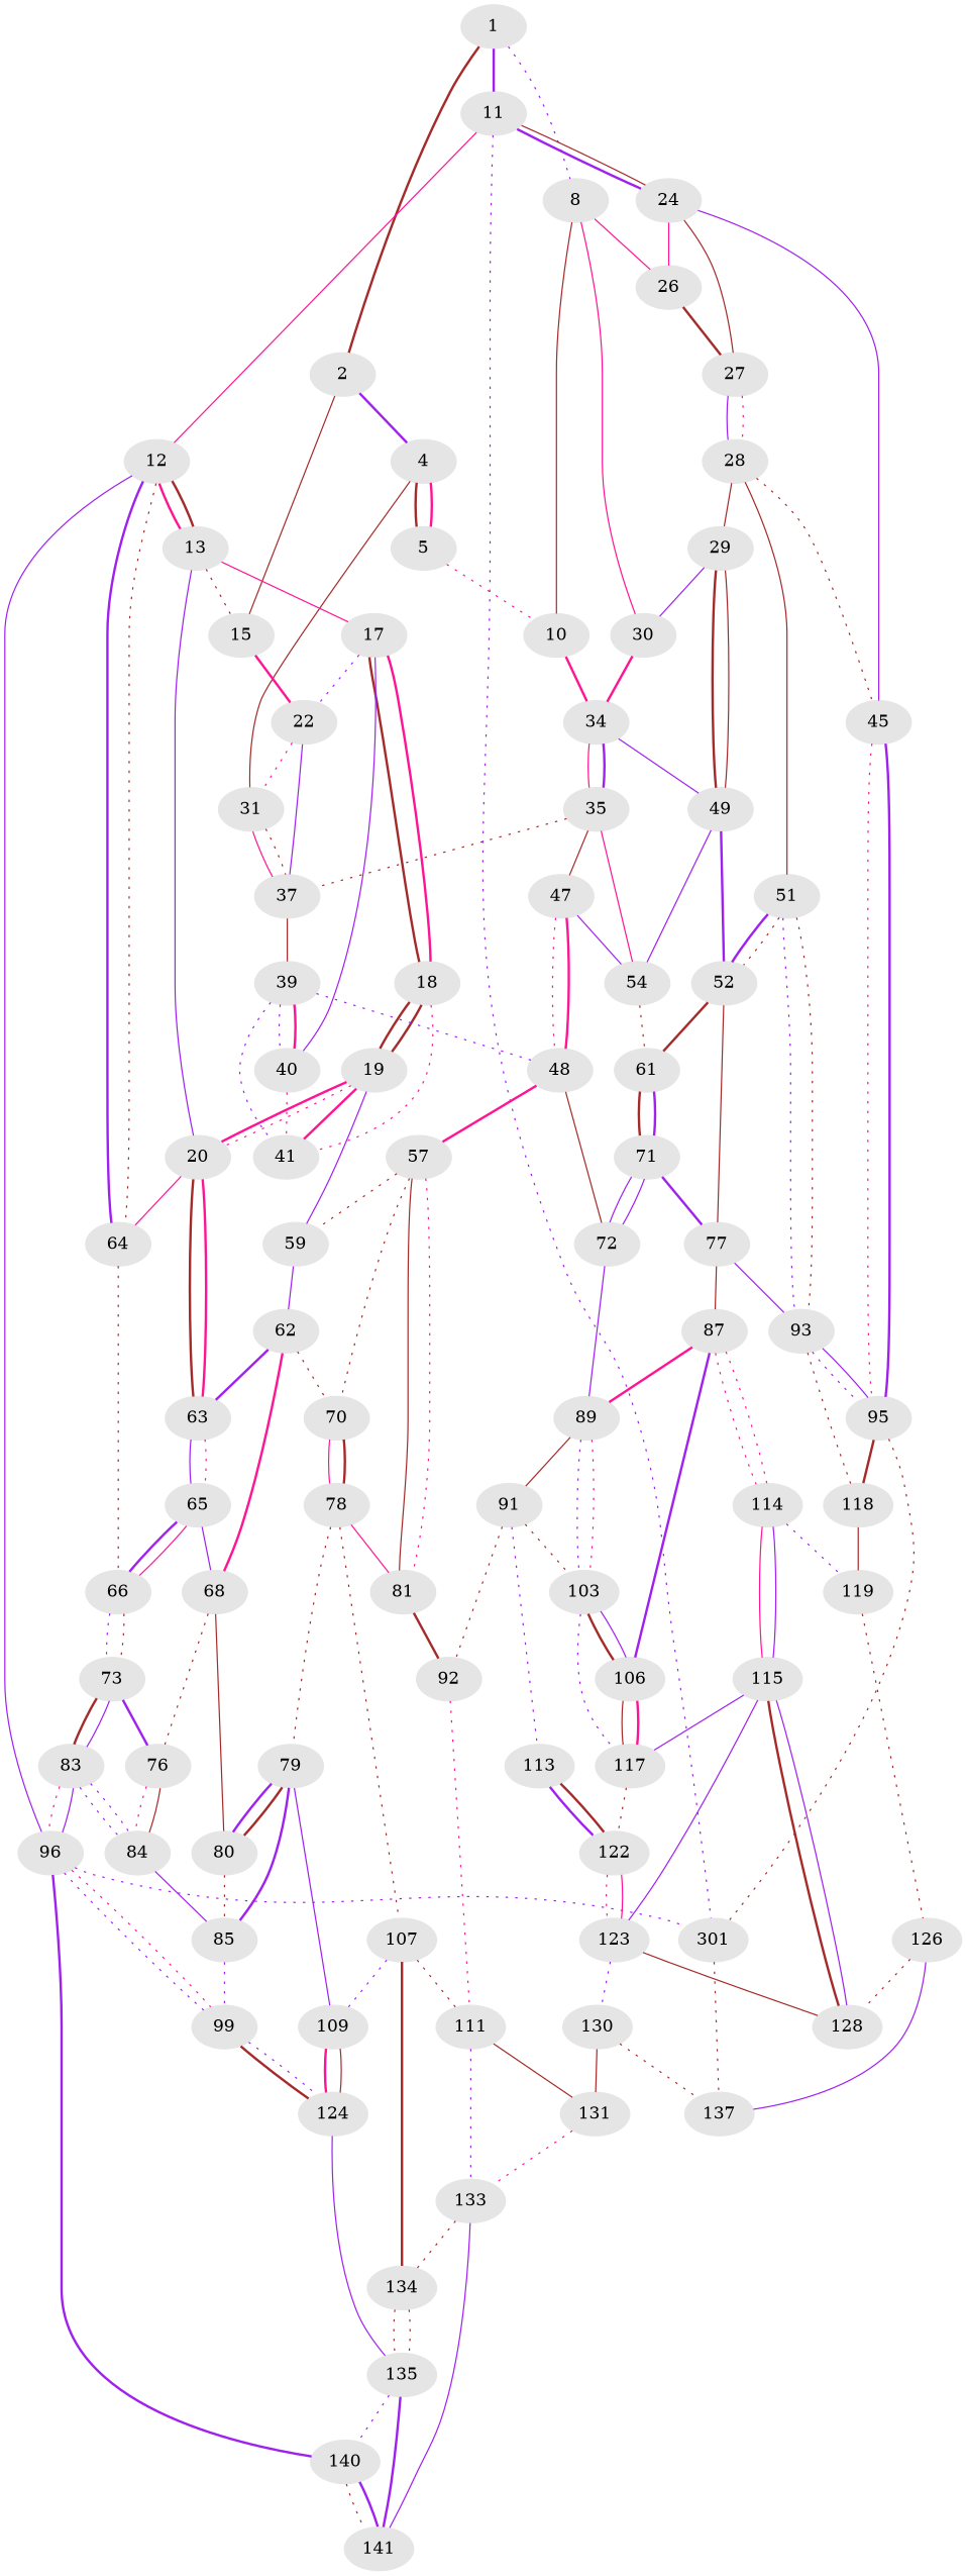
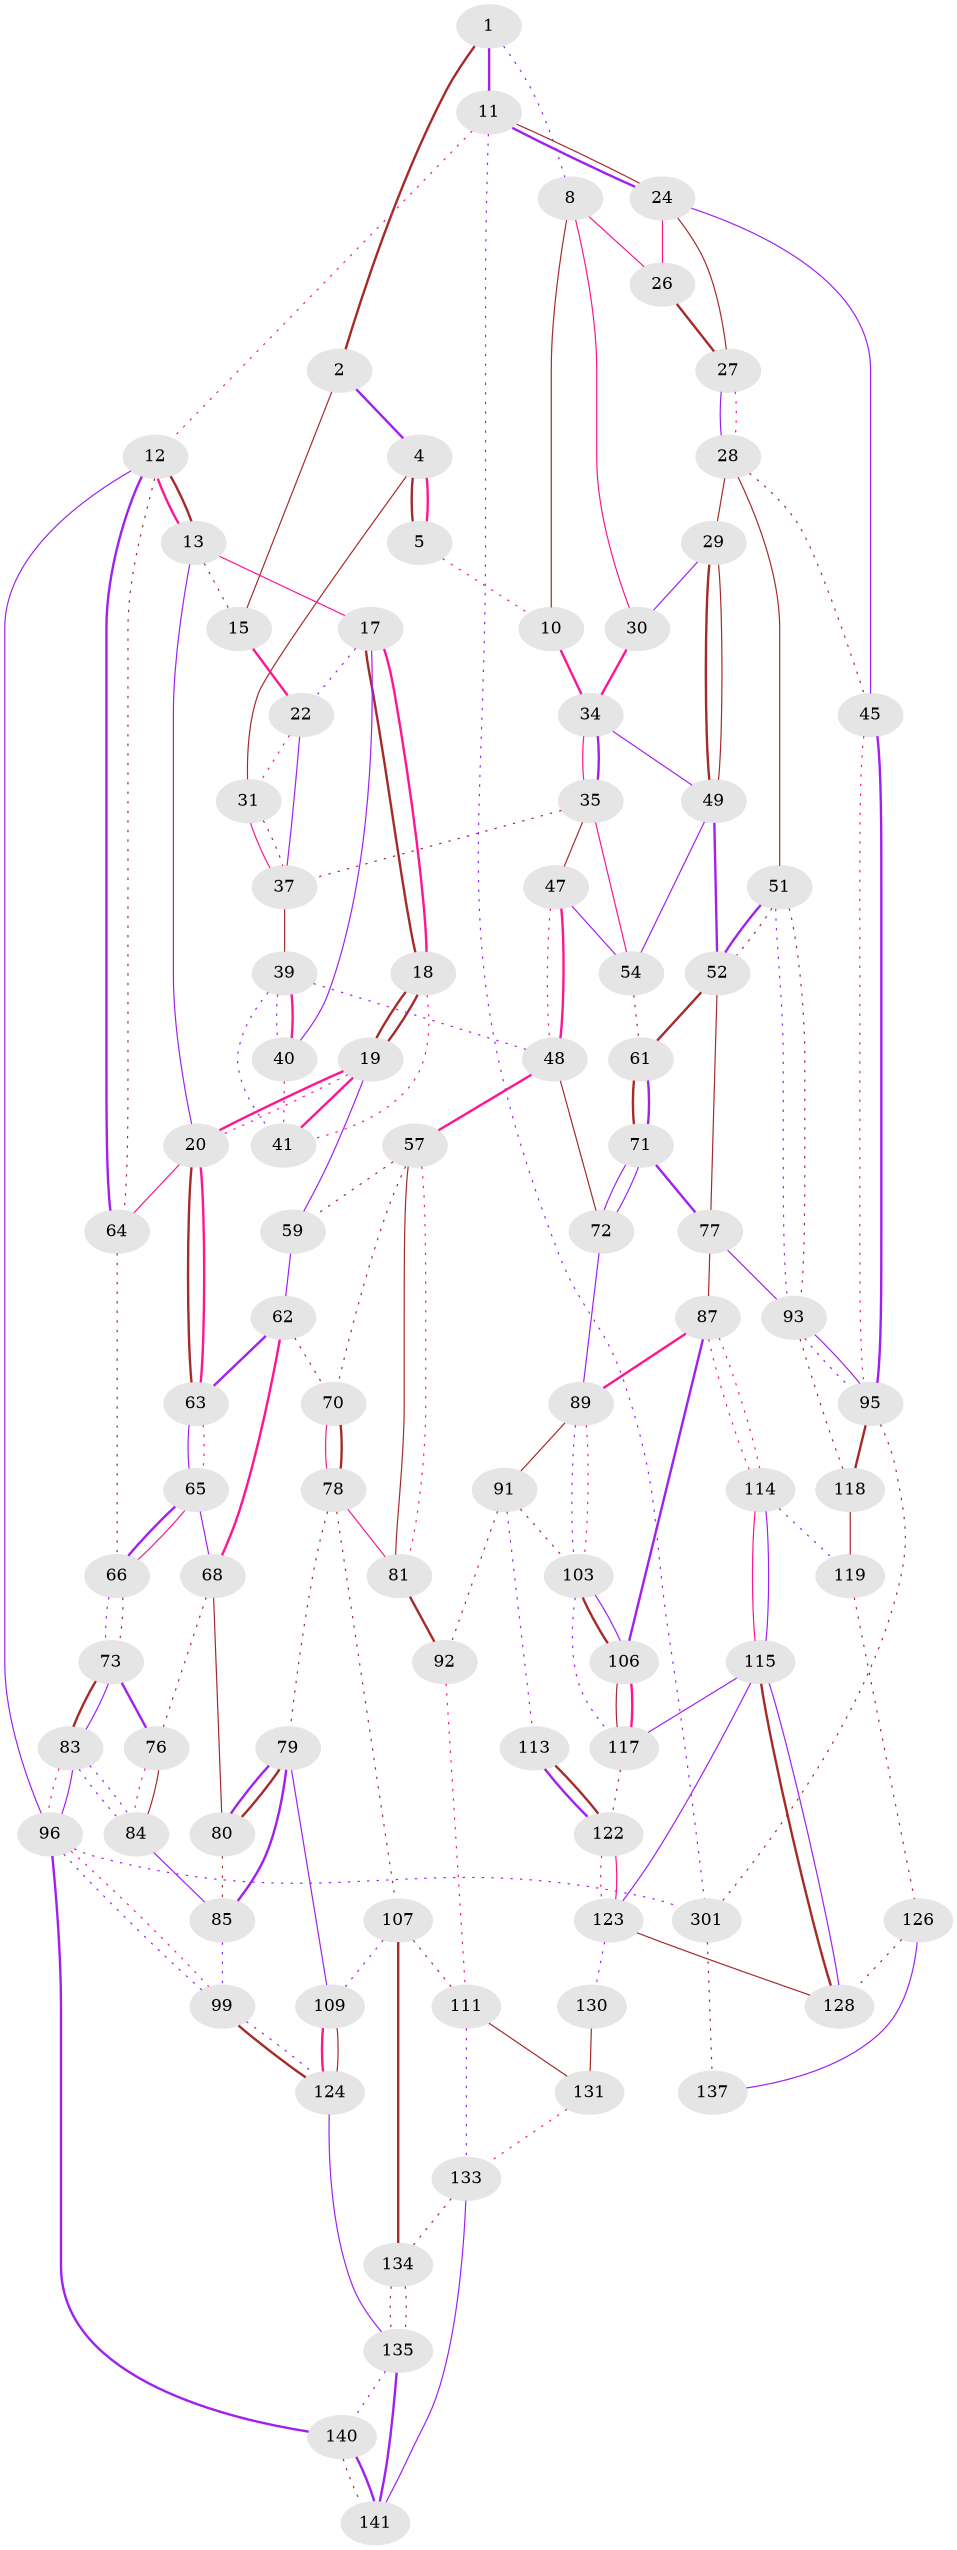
  graph {
    node [color=gray90 style=filled]
    edge [color=brown style=dotted]
    1 [super="+7"]
    2 [super="+3"]
    8 [super="+9"]
    11
    4
    15 [super="+16"]
    10 [super="+33"]
    26
    30
    12
    24 [super="+25"]
    n12 [label=301]
    5 [super="+6"]
    31
    22 [super="+32"]
    37 [super="+38"]
    34 [super="+42"]
    27
    49 [super="+50"]
    35 [super="+36"]
    13 [super="+14"]
    64
    96 [super="+97"]
    45
    137 [super="+142"]
    17 [super="+23"]
    20 [super="+21"]
    66
    99
    140
    18
    40
    63
    19 [super="+55"]
    41 [super="+44"]
    59
    62 [super="+67"]
    65 [super="+69"]
    39 [super="+43"]
    28 [super="+46"]
    95 [super="+102"]
    29
    51
    52 [super="+53"]
    93 [super="+94"]
    54 [super="+60"]
    47
    48 [super="+56"]
    61
    57 [super="+58"]
    72
    118 [super="+120"]
    70
    81
    89 [super="+90"]
    77 [super="+86"]
    71
    87 [super="+88"]
    78 [super="+82"]
    92 [super="+110"]
    68 [super="+75"]
    76
    80
    73 [super="+74"]
    83
    84
    85 [super="+98"]
    79 [super="+100"]
    107 [super="+108"]
    91 [super="+105"]
    103 [super="+104"]
    106
    114
    109
    111 [super="+112"]
    134
    124
    117 [super="+121"]
    115 [super="+116"]
    119 [super="+125"]
    113
    122
    131 [super="+132"]
    133 [super="+136"]
    141
    135 [super="+139"]
    123 [super="+129"]
    128
    126 [super="+127"]
    130 [super="+138"]
    1 -- 2 [style=bold]
    1 -- 8 [color=purple]
    1 -- 11 [color=purple style=bold]
    2 -- 4 [color=purple style=bold]
    2 -- 15 [style=solid weight=2]
    8 -- 10 [style=solid]
    8 -- 26 [color=deeppink style=solid]
    8 -- 30 [color=deeppink style=solid]
-   11 -- 12 [color=deeppink style=solid]
+   11 -- 12 [color=deeppink]
    11 -- 24 [color=purple style=bold]
    11 -- 24 [style=solid]
    11 -- n12 [color=purple]
    4 -- 5 [style=bold]
    4 -- 5 [color=deeppink style=bold]
    4 -- 31 [style=solid]
    15 -- 22 [color=deeppink style=bold]
    10 -- 34 [color=deeppink style=bold]
    26 -- 27 [style=bold]
    30 -- 34 [color=deeppink style=bold]
    12 -- 13 [color=deeppink style=bold]
    12 -- 13 [style=bold]
    12 -- 64 [color=purple style=bold]
    12 -- 64
    12 -- 96 [color=purple style=solid]
    24 -- 26 [color=deeppink style=solid]
    24 -- 27 [style=solid]
    24 -- 45 [color=purple style=solid]
    n12 -- 137
    5 -- 10 [color=deeppink weight=2]
    31 -- 37 [color=deeppink style=solid]
    31 -- 37
    22 -- 31 [color=deeppink]
    22 -- 37 [color=purple style=solid]
    37 -- 39 [style=solid]
    34 -- 49 [color=purple style=solid]
    34 -- 35 [color=deeppink style=solid]
    34 -- 35 [color=purple style=bold]
    27 -- 28 [color=purple style=solid]
    27 -- 28 [color=deeppink]
    49 -- 52 [color=purple style=bold]
    49 -- 54 [color=purple style=solid]
    35 -- 37
    35 -- 54 [color=deeppink style=solid]
    35 -- 47 [style=solid]
    13 -- 15
    13 -- 17 [color=deeppink style=solid]
    13 -- 20 [color=purple style=solid]
    64 -- 66
    96 -- n12 [color=purple]
    96 -- 99 [color=purple]
    96 -- 99 [color=deeppink]
    96 -- 140 [color=purple style=bold]
    45 -- 95 [color=deeppink]
    45 -- 95 [color=purple style=bold]
    17 -- 22 [color=purple]
    17 -- 18 [style=bold]
    17 -- 18 [color=deeppink style=bold]
    17 -- 40 [color=purple style=solid]
    20 -- 64 [color=deeppink style=solid]
    20 -- 63 [style=bold]
    20 -- 63 [color=deeppink style=bold]
    66 -- 73 [color=purple]
    66 -- 73
    99 -- 124 [style=bold]
    99 -- 124 [color=purple]
    140 -- 141
    140 -- 141 [color=purple style=bold]
    18 -- 19 [style=bold]
    18 -- 19 [style=bold]
    18 -- 41 [color=deeppink]
    40 -- 41 [color=deeppink]
    63 -- 65 [color=purple style=solid]
    63 -- 65 [color=deeppink]
    19 -- 20 [color=deeppink style=bold]
    19 -- 20 [color=deeppink]
    19 -- 41 [color=deeppink style=bold]
    19 -- 59 [color=purple style=solid]
    59 -- 62 [color=purple style=solid]
    62 -- 63 [color=purple style=bold]
    62 -- 70
    62 -- 68 [color=deeppink style=bold]
    65 -- 66 [color=purple style=bold]
    65 -- 66 [color=deeppink style=solid]
    65 -- 68 [color=purple style=solid]
    39 -- 40 [color=purple]
    39 -- 40 [color=deeppink style=bold]
    39 -- 41 [color=purple]
    39 -- 48 [color=purple]
    28 -- 45
    28 -- 29 [style=solid]
    28 -- 51 [style=solid]
    95 -- n12
    95 -- 118 [style=bold]
    29 -- 30 [color=purple style=solid]
    29 -- 49 [style=bold]
    29 -- 49 [style=solid]
    51 -- 52 [color=purple style=bold]
    51 -- 52
    51 -- 93 [color=purple]
    51 -- 93
    52 -- 61 [style=bold]
    52 -- 77 [style=solid]
    93 -- 95 [color=purple]
    93 -- 95 [color=purple style=solid]
    93 -- 118
    54 -- 61
    47 -- 54 [color=purple style=solid]
    47 -- 48 [color=deeppink]
    47 -- 48 [color=deeppink style=bold]
    48 -- 57 [color=deeppink style=bold]
    48 -- 72 [style=solid]
    61 -- 71 [style=bold]
    61 -- 71 [color=purple style=bold]
    57 -- 59
    57 -- 70
    57 -- 81 [style=solid]
    57 -- 81 [color=deeppink]
    72 -- 89 [color=purple style=solid]
    118 -- 119 [style=solid weight=2]
    70 -- 78 [color=deeppink style=solid]
    70 -- 78 [style=bold]
    81 -- 92 [style=bold]
    89 -- 91 [style=solid]
    89 -- 103 [color=purple]
    89 -- 103 [color=deeppink]
    77 -- 93 [color=purple style=solid]
    77 -- 87 [style=solid]
    71 -- 72 [color=purple style=solid]
    71 -- 72 [color=purple style=solid]
    71 -- 77 [color=purple style=bold]
    87 -- 89 [color=deeppink style=bold]
    87 -- 106 [color=purple style=bold]
    87 -- 114 [color=deeppink]
    87 -- 114 [color=deeppink]
    78 -- 81 [color=deeppink style=solid]
    78 -- 79
    78 -- 107
    92 -- 111 [color=deeppink]
    68 -- 76
    68 -- 80 [style=solid]
    76 -- 84 [color=deeppink]
    76 -- 84 [style=solid]
    80 -- 85
    73 -- 76 [color=purple style=bold]
    73 -- 83 [style=bold]
    73 -- 83 [color=purple style=solid]
    83 -- 96 [color=deeppink]
    83 -- 96 [color=purple style=solid]
    83 -- 84 [color=purple]
    83 -- 84 [color=purple]
    84 -- 85 [color=purple style=solid]
    85 -- 99 [color=purple]
    79 -- 80 [color=purple style=bold]
    79 -- 80 [style=bold]
    79 -- 85 [color=purple style=bold]
    79 -- 109 [color=purple style=solid]
    107 -- 109 [color=purple]
    107 -- 111
    107 -- 134 [style=bold]
    91 -- 92
    91 -- 103
    91 -- 113 [color=purple]
    103 -- 106 [style=bold]
    103 -- 106 [color=purple style=solid]
    103 -- 117 [color=purple]
    106 -- 117 [style=solid]
    106 -- 117 [color=deeppink style=bold]
    114 -- 115 [color=deeppink style=solid]
    114 -- 115 [color=purple style=solid]
    114 -- 119 [color=purple]
    109 -- 124 [color=deeppink style=bold]
    109 -- 124 [style=solid]
    111 -- 131 [style=solid]
    111 -- 133 [color=purple]
    134 -- 135
    134 -- 135
    124 -- 135 [color=purple style=solid]
    117 -- 122
    115 -- 117 [color=purple style=solid]
    115 -- 123 [color=purple style=solid]
    115 -- 128 [style=bold]
    115 -- 128 [color=purple style=solid]
    119 -- 126
    113 -- 122 [color=purple style=bold]
    113 -- 122 [style=bold]
    122 -- 123 [color=deeppink]
    122 -- 123 [color=deeppink style=solid]
    131 -- 133 [color=deeppink]
    133 -- 134
    133 -- 141 [color=purple style=solid]
    135 -- 140 [color=purple]
    135 -- 141 [color=purple style=bold]
    123 -- 128 [style=solid]
    123 -- 130 [color=purple]
    126 -- 137 [color=purple style=solid weight=2]
    126 -- 128
-   130 -- 137
    130 -- 131 [style=solid weight=2]
  }
